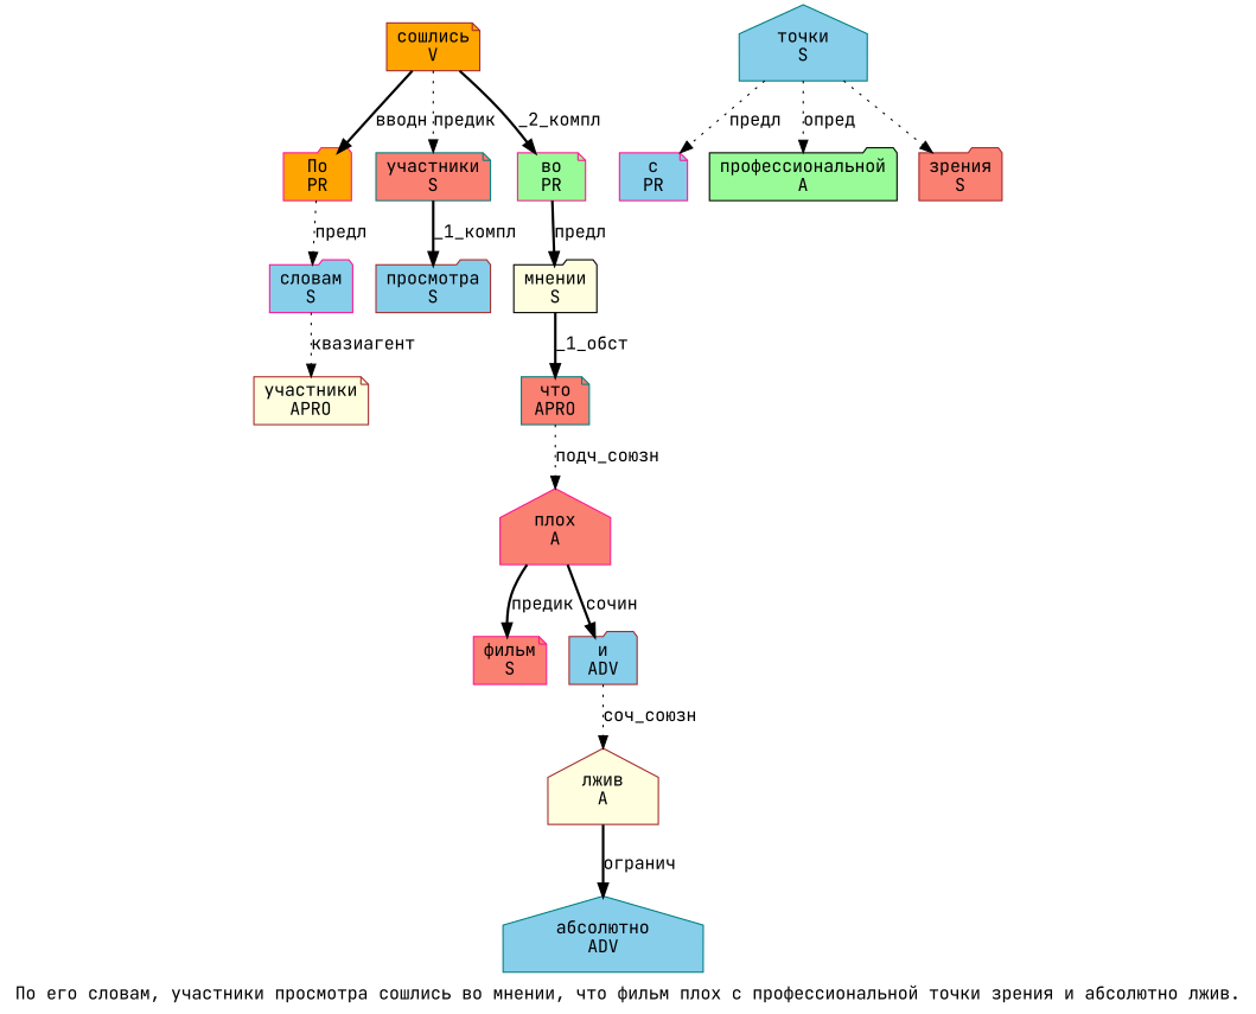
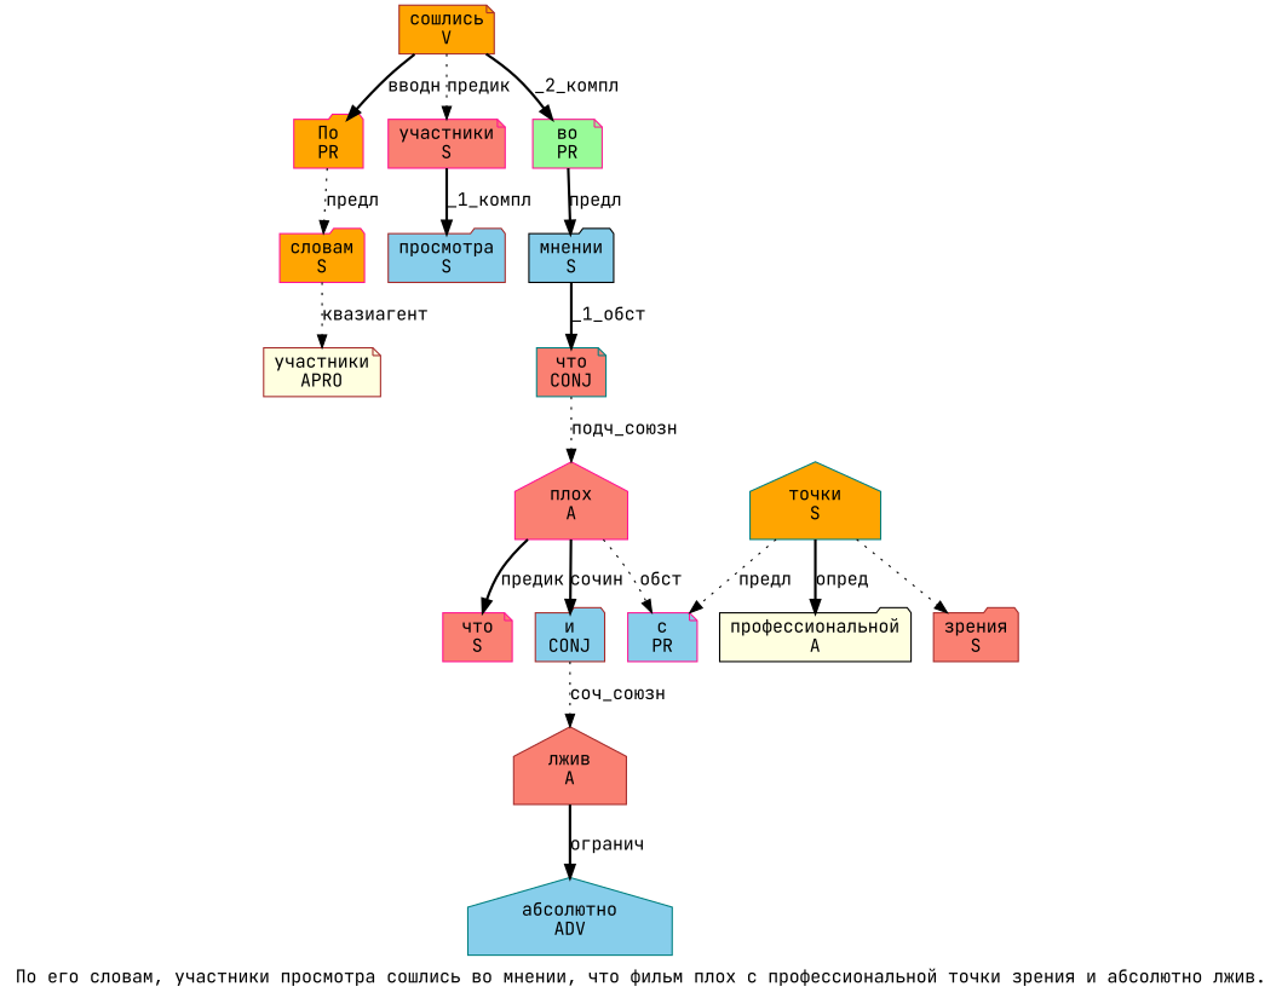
  digraph {
    fontname="JetBrains Mono"
    label="По его словам, участники просмотра сошлись во мнении, что фильм плох с профессиональной точки зрения и абсолютно лжив."
    node [color=deeppink fillcolor=skyblue fontname="JetBrains Mono" penwidth=1 shape=folder style=filled]
    edge [fontname="JetBrains Mono" style=dotted]
    n1 [fillcolor=orange label="По\nPR"]
-   n2 [label="словам\nS"]
+   n2 [fillcolor=orange label="словам\nS"]
    n3 [color=brown fillcolor=lightyellow label="участники\nAPRO" shape=note]
-   n4 [color=teal fillcolor=salmon label="участники\nS" shape=note]
+   n4 [fillcolor=salmon label="участники\nS" shape=note]
    n5 [color=brown label="просмотра\nS"]
    n6 [color=brown fillcolor=orange label="сошлись\nV" shape=note]
    n7 [fillcolor=palegreen label="во\nPR" shape=note]
-   n8 [color=black fillcolor=lightyellow label="мнении\nS"]
-   n9 [color=teal fillcolor=salmon label="что\nAPRO" shape=note]
+   n8 [color=black label="мнении\nS"]
+   n9 [color=teal fillcolor=salmon label="что\nCONJ" shape=note]
    n10 [fillcolor=salmon label="плох\nA" shape=house]
-   n11 [fillcolor=salmon label="фильм\nS" shape=note]
+   n11 [fillcolor=salmon label="что\nS" shape=note]
    n12 [label="с\nPR" shape=note]
-   n13 [color=brown label="и\nADV"]
-   n14 [color=brown fillcolor=lightyellow label="лжив\nA" shape=house]
-   n15 [color=teal label="точки\nS" shape=house]
-   n16 [color=black fillcolor=palegreen label="профессиональной\nA"]
+   n13 [color=brown label="и\nCONJ"]
+   n14 [color=brown fillcolor=salmon label="лжив\nA" shape=house]
+   n15 [color=teal fillcolor=orange label="точки\nS" shape=house]
+   n16 [color=black fillcolor=lightyellow label="профессиональной\nA"]
    n17 [color=brown fillcolor=salmon label="зрения\nS"]
    n18 [color=teal label="абсолютно\nADV" shape=house]
    n1 -> n2 [label="предл"]
    n2 -> n3 [label="квазиагент"]
    n4 -> n5 [label="_1_компл" style=bold]
    n6 -> n1 [label="вводн" style=bold]
    n6 -> n4 [label="предик"]
    n6 -> n7 [label="_2_компл" style=bold]
    n7 -> n8 [label="предл" style=bold]
    n8 -> n9 [label="_1_обст" style=bold]
    n9 -> n10 [label="подч_союзн"]
    n10 -> n11 [label="предик" style=bold]
+   n10 -> n12 [label="обст"]
    n10 -> n13 [label="сочин" style=bold]
    n13 -> n14 [label="соч_союзн"]
    n14 -> n18 [label="огранич" style=bold]
    n15 -> n12 [label="предл"]
-   n15 -> n16 [label="опред"]
+   n15 -> n16 [label="опред" style=bold]
    n15 -> n17
  }
